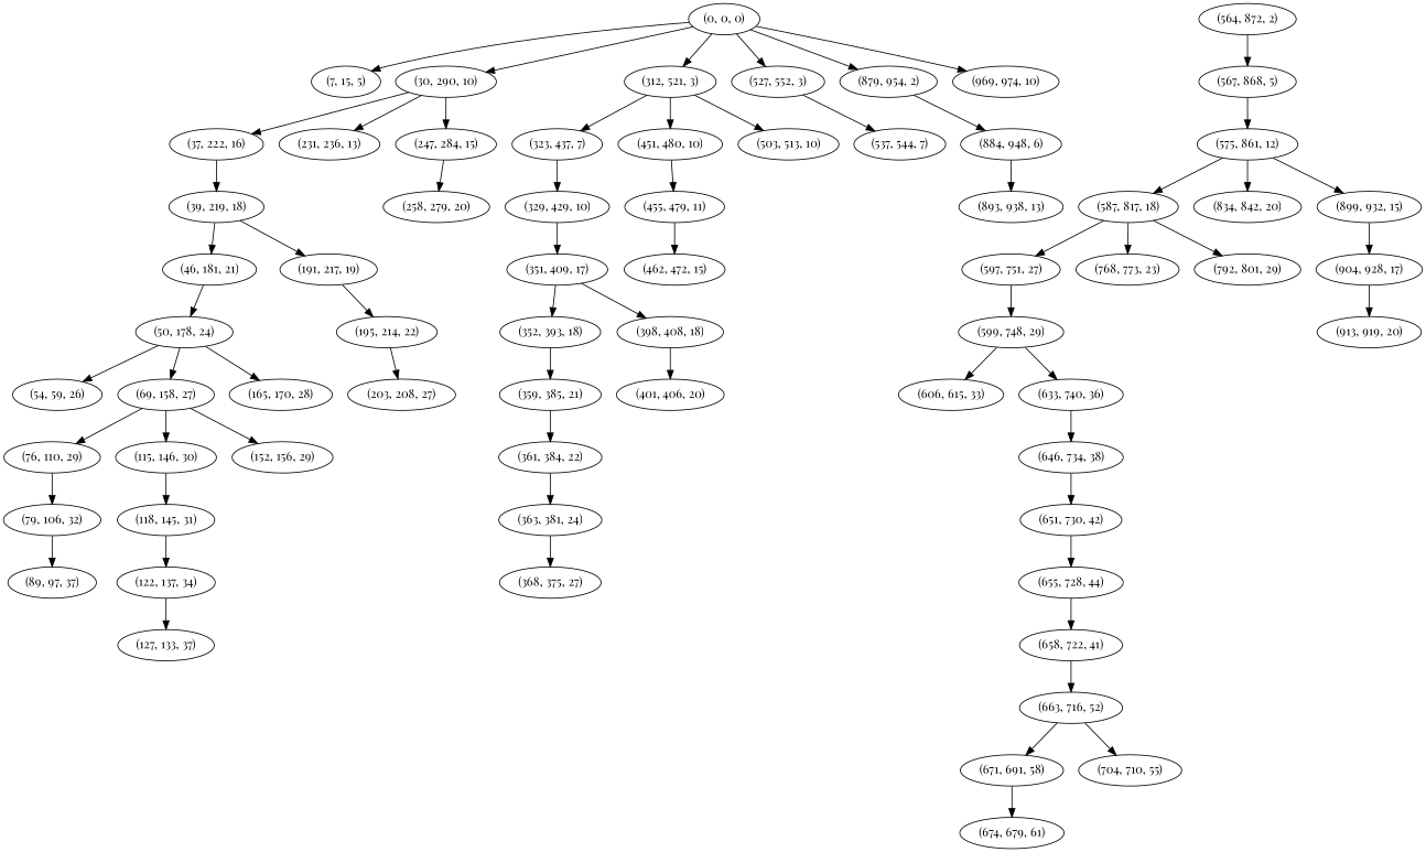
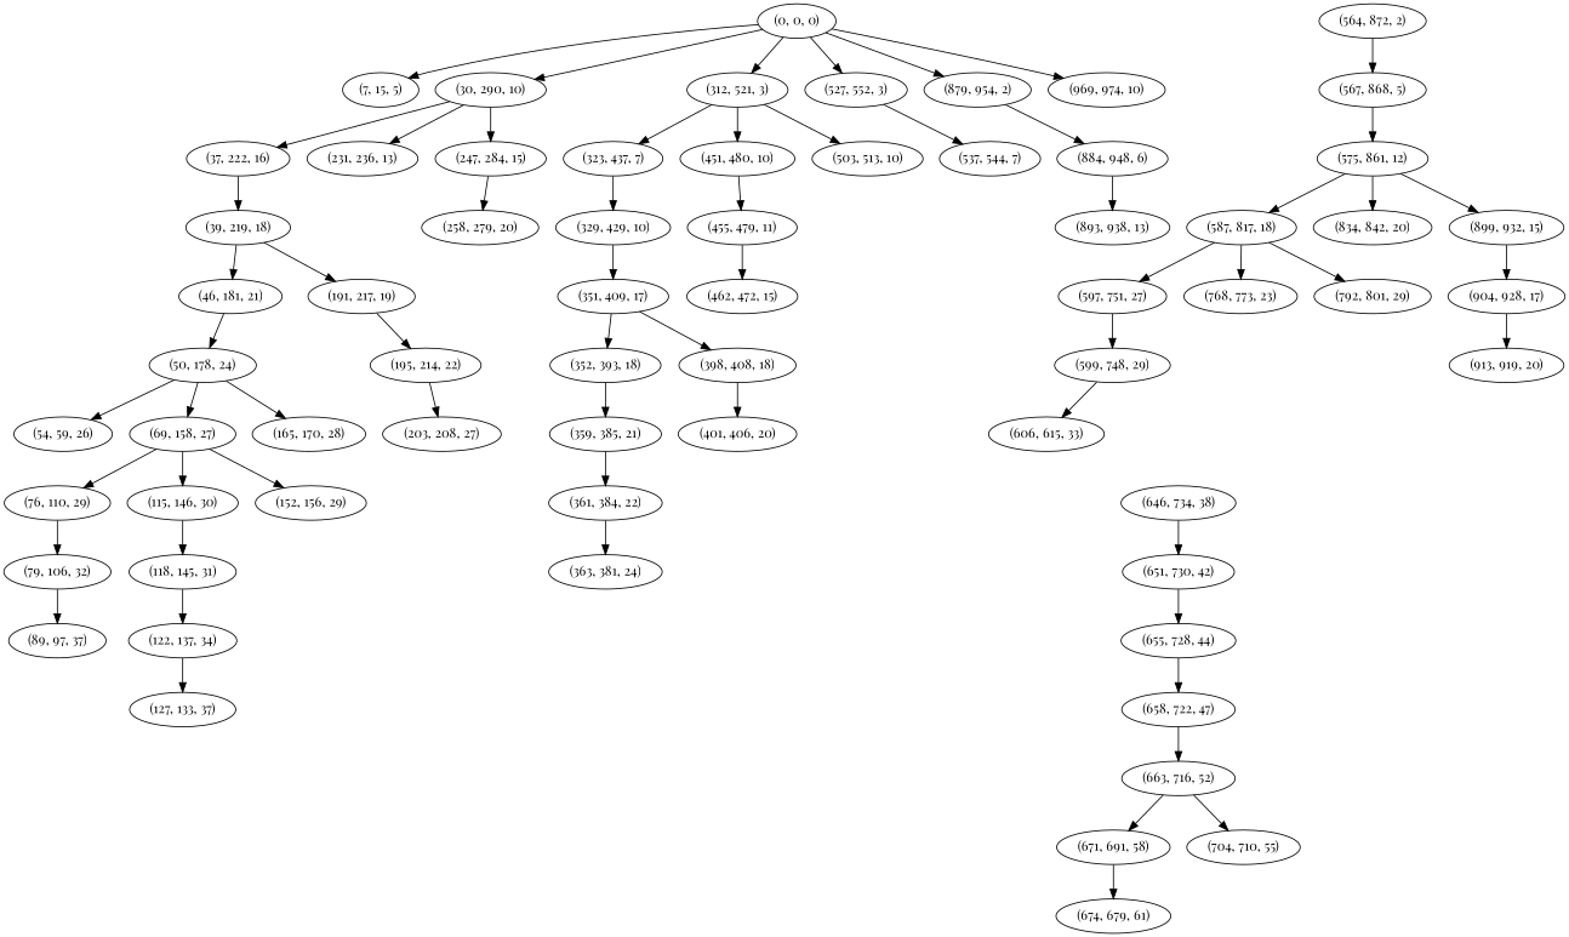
  digraph {
    fontname="Playfair Display"
    node [fontname="Playfair Display"]
    edge [fontname="Playfair Display"]
    "(0, 0, 0)"
    "(7, 15, 5)"
    "(30, 290, 10)"
    "(312, 521, 3)"
    "(527, 552, 3)"
    "(879, 954, 2)"
    "(969, 974, 10)"
    "(37, 222, 16)"
    "(231, 236, 13)"
    "(247, 284, 15)"
    "(323, 437, 7)"
    "(451, 480, 10)"
    "(503, 513, 10)"
    "(537, 544, 7)"
    "(564, 872, 2)"
    "(567, 868, 5)"
    "(884, 948, 6)"
    "(39, 219, 18)"
    "(258, 279, 20)"
    "(46, 181, 21)"
    "(191, 217, 19)"
    "(50, 178, 24)"
    "(195, 214, 22)"
    "(54, 59, 26)"
    "(69, 158, 27)"
    "(165, 170, 28)"
    "(76, 110, 29)"
    "(115, 146, 30)"
    "(152, 156, 29)"
    "(79, 106, 32)"
    "(118, 145, 31)"
    "(89, 97, 37)"
    "(122, 137, 34)"
    "(127, 133, 37)"
    "(203, 208, 27)"
    "(329, 429, 10)"
    "(455, 479, 11)"
    "(351, 409, 17)"
    "(352, 393, 18)"
    "(398, 408, 18)"
    "(359, 385, 21)"
    "(401, 406, 20)"
    "(361, 384, 22)"
    "(363, 381, 24)"
-   "(368, 375, 27)"
    "(462, 472, 15)"
    "(575, 861, 12)"
    "(587, 817, 18)"
    "(834, 842, 20)"
    "(899, 932, 15)"
    "(597, 751, 27)"
    "(768, 773, 23)"
    "(792, 801, 29)"
    "(599, 748, 29)"
    "(606, 615, 33)"
-   "(633, 740, 36)"
    "(646, 734, 38)"
    "(651, 730, 42)"
    "(655, 728, 44)"
-   "(658, 722, 47)" [label="(658, 722, 41)"]
+   "(658, 722, 47)"
    "(663, 716, 52)"
    "(671, 691, 58)"
    "(704, 710, 55)"
    "(674, 679, 61)"
    "(893, 938, 13)"
    "(904, 928, 17)"
    "(913, 919, 20)"
    "(0, 0, 0)" -> "(7, 15, 5)"
    "(0, 0, 0)" -> "(30, 290, 10)"
    "(0, 0, 0)" -> "(312, 521, 3)"
    "(0, 0, 0)" -> "(527, 552, 3)"
    "(0, 0, 0)" -> "(879, 954, 2)"
    "(0, 0, 0)" -> "(969, 974, 10)"
    "(30, 290, 10)" -> "(37, 222, 16)"
    "(30, 290, 10)" -> "(231, 236, 13)"
    "(30, 290, 10)" -> "(247, 284, 15)"
    "(312, 521, 3)" -> "(323, 437, 7)"
    "(312, 521, 3)" -> "(451, 480, 10)"
    "(312, 521, 3)" -> "(503, 513, 10)"
    "(527, 552, 3)" -> "(537, 544, 7)"
    "(879, 954, 2)" -> "(884, 948, 6)"
    "(37, 222, 16)" -> "(39, 219, 18)"
    "(247, 284, 15)" -> "(258, 279, 20)"
    "(323, 437, 7)" -> "(329, 429, 10)"
    "(451, 480, 10)" -> "(455, 479, 11)"
    "(564, 872, 2)" -> "(567, 868, 5)"
    "(567, 868, 5)" -> "(575, 861, 12)"
    "(884, 948, 6)" -> "(893, 938, 13)"
    "(39, 219, 18)" -> "(46, 181, 21)"
    "(39, 219, 18)" -> "(191, 217, 19)"
    "(46, 181, 21)" -> "(50, 178, 24)"
    "(191, 217, 19)" -> "(195, 214, 22)"
    "(50, 178, 24)" -> "(54, 59, 26)"
    "(50, 178, 24)" -> "(69, 158, 27)"
    "(50, 178, 24)" -> "(165, 170, 28)"
    "(195, 214, 22)" -> "(203, 208, 27)"
    "(69, 158, 27)" -> "(76, 110, 29)"
    "(69, 158, 27)" -> "(115, 146, 30)"
    "(69, 158, 27)" -> "(152, 156, 29)"
    "(76, 110, 29)" -> "(79, 106, 32)"
    "(115, 146, 30)" -> "(118, 145, 31)"
    "(79, 106, 32)" -> "(89, 97, 37)"
    "(118, 145, 31)" -> "(122, 137, 34)"
    "(122, 137, 34)" -> "(127, 133, 37)"
    "(329, 429, 10)" -> "(351, 409, 17)"
    "(455, 479, 11)" -> "(462, 472, 15)"
    "(351, 409, 17)" -> "(352, 393, 18)"
    "(351, 409, 17)" -> "(398, 408, 18)"
    "(352, 393, 18)" -> "(359, 385, 21)"
    "(398, 408, 18)" -> "(401, 406, 20)"
    "(359, 385, 21)" -> "(361, 384, 22)"
    "(361, 384, 22)" -> "(363, 381, 24)"
-   "(363, 381, 24)" -> "(368, 375, 27)"
    "(575, 861, 12)" -> "(587, 817, 18)"
    "(575, 861, 12)" -> "(834, 842, 20)"
    "(575, 861, 12)" -> "(899, 932, 15)"
    "(587, 817, 18)" -> "(597, 751, 27)"
    "(587, 817, 18)" -> "(768, 773, 23)"
    "(587, 817, 18)" -> "(792, 801, 29)"
    "(899, 932, 15)" -> "(904, 928, 17)"
    "(597, 751, 27)" -> "(599, 748, 29)"
    "(599, 748, 29)" -> "(606, 615, 33)"
-   "(599, 748, 29)" -> "(633, 740, 36)"
-   "(633, 740, 36)" -> "(646, 734, 38)"
    "(646, 734, 38)" -> "(651, 730, 42)"
    "(651, 730, 42)" -> "(655, 728, 44)"
    "(655, 728, 44)" -> "(658, 722, 47)"
    "(658, 722, 47)" -> "(663, 716, 52)"
    "(663, 716, 52)" -> "(671, 691, 58)"
    "(663, 716, 52)" -> "(704, 710, 55)"
    "(671, 691, 58)" -> "(674, 679, 61)"
    "(904, 928, 17)" -> "(913, 919, 20)"
  }
